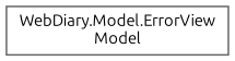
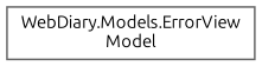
  digraph {
    rankdir=LR
    fontname=Ubuntu
-   n1 [color=grey40 fillcolor=white fontname=Ubuntu fontsize=10 height=0.2 label="WebDiary.Model.ErrorView\lModel" shape=box style=filled width=0.4]
+   n1 [color=grey40 fillcolor=white fontname=Ubuntu fontsize=10 height=0.2 label="WebDiary.Models.ErrorView\lModel" shape=box style=filled width=0.4]
  }
